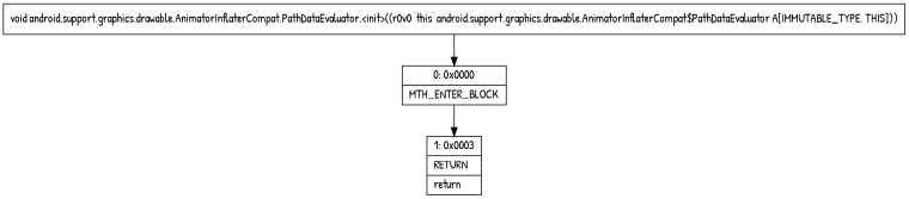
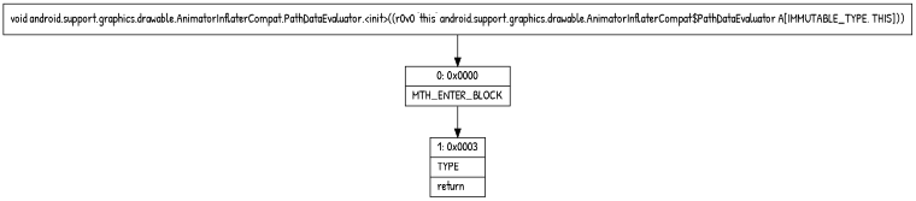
  digraph {
    fontname="Patrick Hand"
    node [shape=record fontname="Patrick Hand"]
    edge [fontname="Patrick Hand"]
    n1 [label="{0\:\ 0x0000|MTH_ENTER_BLOCK\l}"]
-   n2 [label="{1\:\ 0x0003|RETURN\l|return\l}"]
+   n2 [label="{1\:\ 0x0003|TYPE\l|return\l}"]
    n3 [label="{void android.support.graphics.drawable.AnimatorInflaterCompat.PathDataEvaluator.\<init\>((r0v0 'this' android.support.graphics.drawable.AnimatorInflaterCompat$PathDataEvaluator A[IMMUTABLE_TYPE, THIS])) }"]
    n1 -> n2
    n3 -> n1
  }
